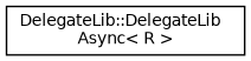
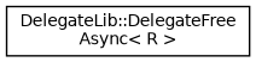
  digraph {
    rankdir=LR
-   n1 [color=black fillcolor=white fontname=Helvetica fontsize=10 height=0.2 label="DelegateLib::DelegateLib\lAsync\< R \>" shape=box style=filled width=0.4]
+   n1 [color=black fillcolor=white fontname=Helvetica fontsize=10 height=0.2 label="DelegateLib::DelegateFree\lAsync\< R \>" shape=box style=filled width=0.4]
  }
